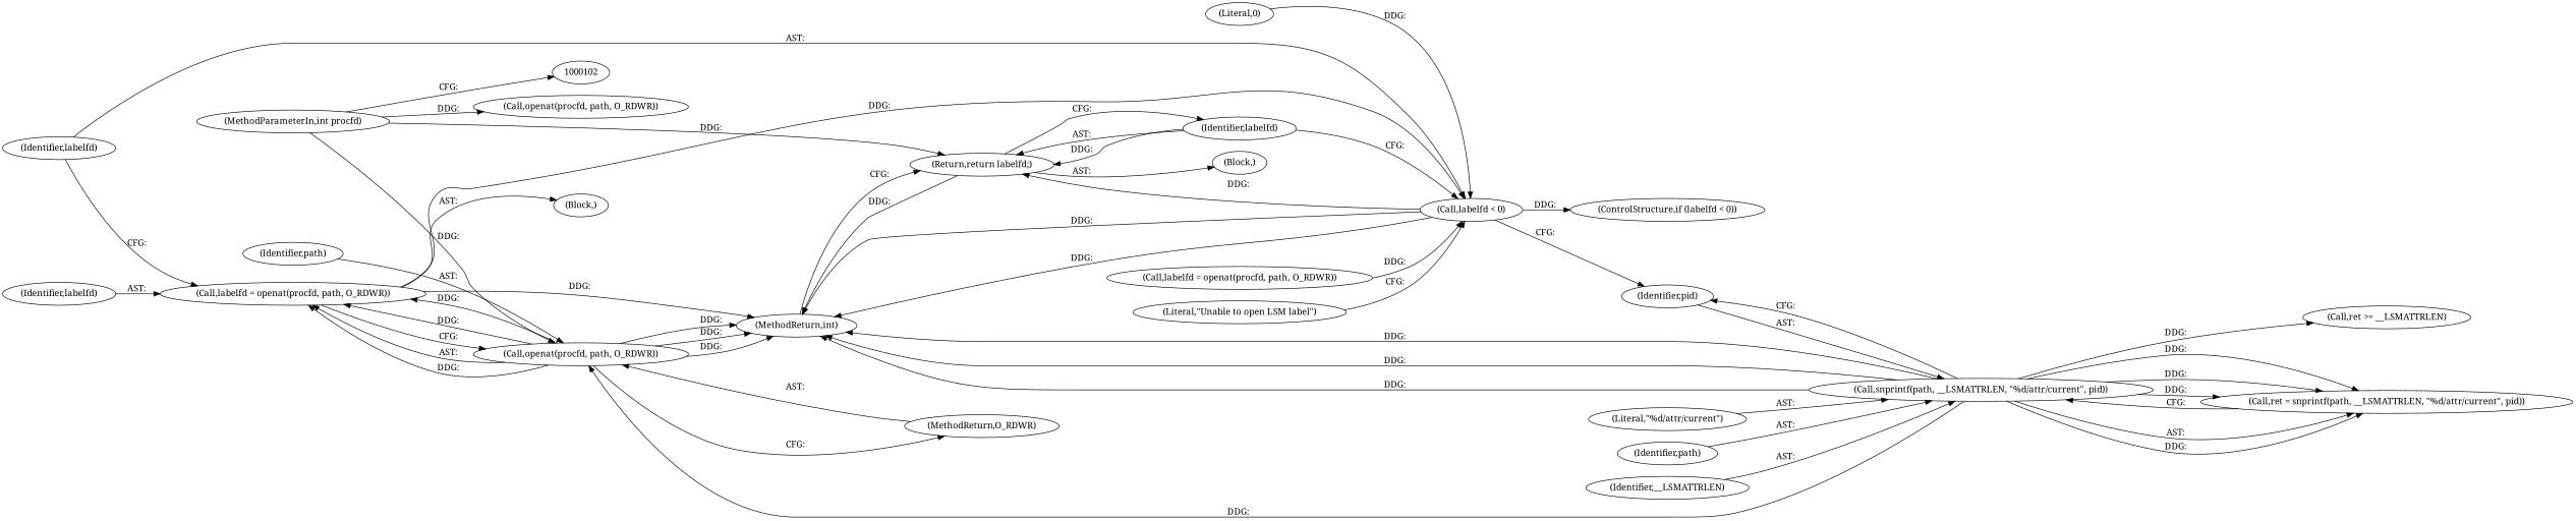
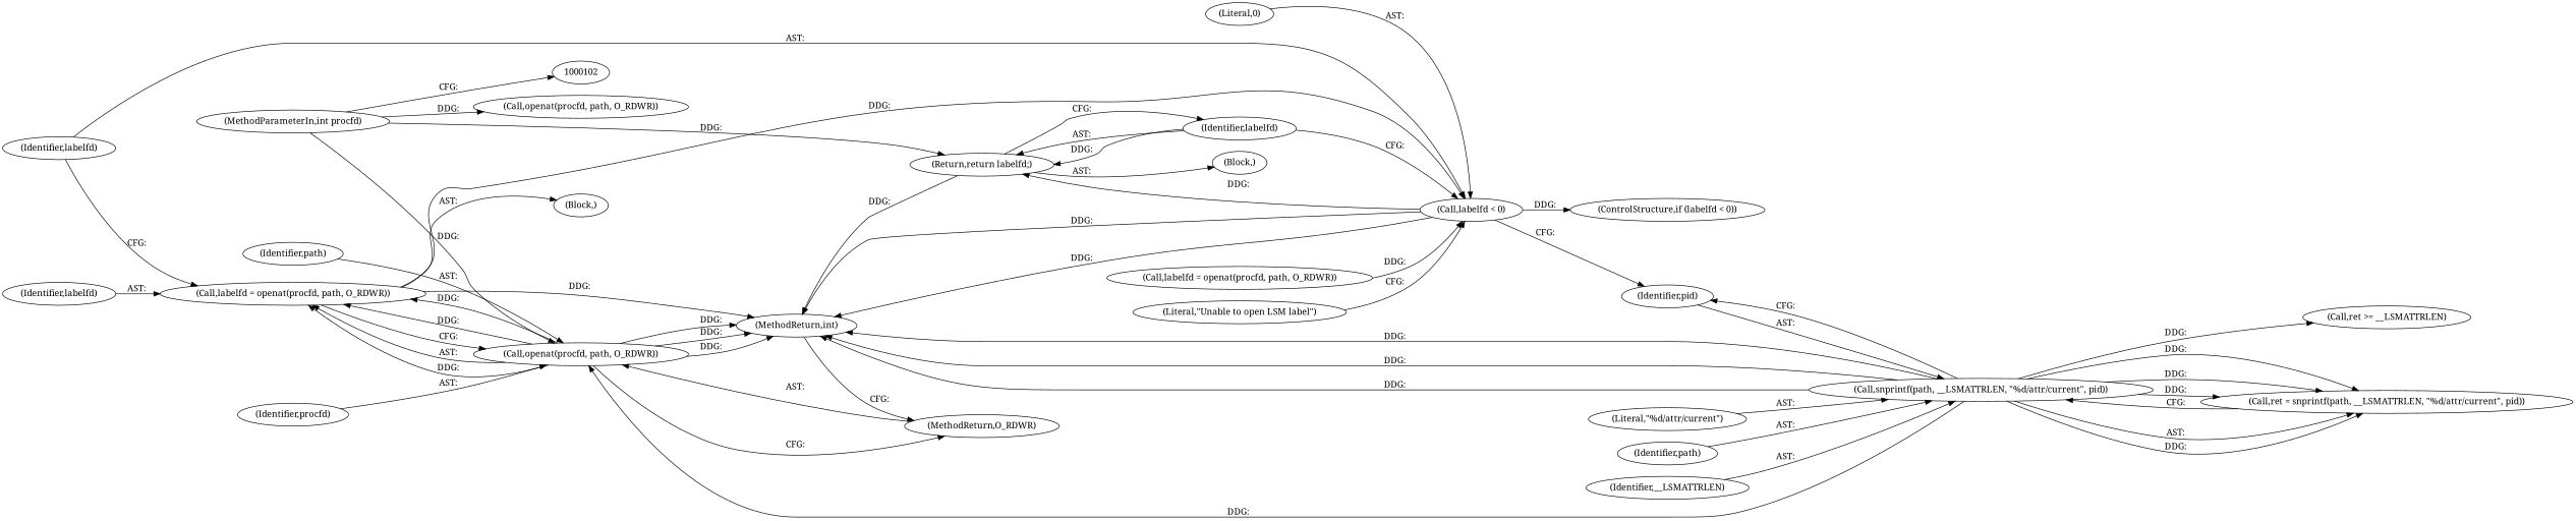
  digraph {
    fontname="Noto Serif"
    rankdir=LR
    node [fontname="Noto Serif"]
    edge [fontname="Noto Serif"]
    n1 [label="(Call,labelfd = openat(procfd, path, O_RDWR))"]
    n2 [label="(Call,openat(procfd, path, O_RDWR))"]
    n3 [label="(Call,labelfd < 0)"]
    n4 [label="(Block,)"]
    n5 [label="(MethodReturn,int)"]
    n6 [label="(MethodReturn,O_RDWR)"]
    n7 [label="(Identifier,pid)"]
    n8 [label="(Return,return labelfd;)"]
    n9 [label="(ControlStructure,if (labelfd < 0))"]
    n10 [label="(MethodParameterIn,int procfd)"]
    n11 [label="(Call,openat(procfd, path, O_RDWR))"]
    1000102
    n13 [label="(Call,snprintf(path, __LSMATTRLEN, \"%d/attr/current\", pid))"]
    n14 [label="(Call,ret >= __LSMATTRLEN)"]
    n15 [label="(Call,ret = snprintf(path, __LSMATTRLEN, \"%d/attr/current\", pid))"]
    n16 [label="(Block,)"]
    n17 [label="(Identifier,labelfd)"]
    n18 [label="(Literal,0)"]
    n19 [label="(Literal,\"%d/attr/current\")"]
    n20 [label="(Identifier,labelfd)"]
    n21 [label="(Identifier,labelfd)"]
    n22 [label="(Call,labelfd = openat(procfd, path, O_RDWR))"]
    n23 [label="(Identifier,path)"]
    n24 [label="(Identifier,__LSMATTRLEN)"]
    n25 [label="(Literal,\"Unable to open LSM label\")"]
    n26 [label="(Identifier,path)"]
+   n27 [label="(Identifier,procfd)"]
    n1 -> n2 [label="CFG: "]
    n1 -> n3 [label="DDG: "]
    n1 -> n4 [label="AST: "]
    n1 -> n5 [label="DDG: "]
    n2 -> n1 [label="AST: "]
    n2 -> n1 [label="DDG: "]
    n2 -> n1 [label="DDG: "]
    n2 -> n1 [label="DDG: "]
    n2 -> n5 [label="DDG: "]
    n2 -> n5 [label="DDG: "]
    n2 -> n5 [label="DDG: "]
    n2 -> n6 [label="CFG: "]
    n3 -> n5 [label="DDG: "]
    n3 -> n5 [label="DDG: "]
    n3 -> n7 [label="CFG: "]
    n3 -> n8 [label="DDG: "]
    n3 -> n9 [label="DDG: "]
-   n5 -> n8 [label="CFG: "]
+   n5 -> n6 [label="CFG: "]
    n6 -> n2 [label="AST: "]
    n7 -> n13 [label="AST: "]
    n8 -> n5 [label="DDG: "]
    n8 -> n16 [label="AST: "]
    n8 -> n17 [label="CFG: "]
    n10 -> n2 [label="DDG: "]
    n10 -> n8 [label="DDG: "]
    n10 -> n11 [label="DDG: "]
    n10 -> 1000102 [label="CFG: "]
    n13 -> n2 [label="DDG: "]
    n13 -> n5 [label="DDG: "]
    n13 -> n5 [label="DDG: "]
    n13 -> n5 [label="DDG: "]
    n13 -> n7 [label="CFG: "]
    n13 -> n14 [label="DDG: "]
    n13 -> n15 [label="AST: "]
    n13 -> n15 [label="DDG: "]
    n13 -> n15 [label="DDG: "]
    n13 -> n15 [label="DDG: "]
    n13 -> n15 [label="DDG: "]
    n15 -> n13 [label="CFG: "]
    n17 -> n3 [label="CFG: "]
    n17 -> n8 [label="AST: "]
    n17 -> n8 [label="DDG: "]
-   n18 -> n3 [label="DDG: "]
+   n18 -> n3 [label="AST: "]
    n19 -> n13 [label="AST: "]
    n20 -> n1 [label="CFG: "]
    n20 -> n3 [label="AST: "]
    n21 -> n1 [label="AST: "]
    n22 -> n3 [label="DDG: "]
    n23 -> n13 [label="AST: "]
    n24 -> n13 [label="AST: "]
    n25 -> n3 [label="CFG: "]
    n26 -> n2 [label="AST: "]
+   n27 -> n2 [label="AST: "]
  }
